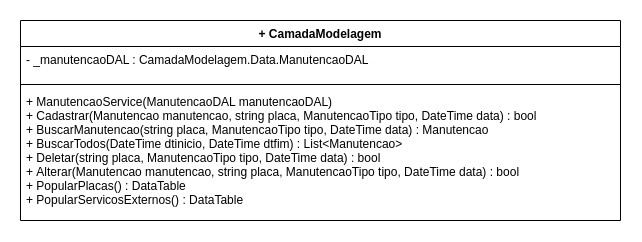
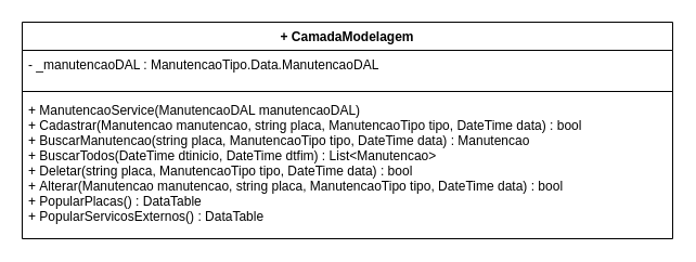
  <mxCell id="0" />
  <mxCell id="1" parent="0" />
  <mxCell id="2" value="+ CamadaModelagem" style="swimlane;fontStyle=1;align=center;verticalAlign=top;childLayout=stackLayout;horizontal=1;startSize=26;horizontalStack=0;resizeParent=1;resizeParentMax=0;resizeLast=0;collapsible=1;marginBottom=0;" parent="1" vertex="1"><mxGeometry x="20" y="20" width="600" height="200" as="geometry" /></mxCell>
- <mxCell id="3" value="- _manutencaoDAL : CamadaModelagem.Data.ManutencaoDAL" style="text;strokeColor=none;fillColor=none;align=left;verticalAlign=top;spacingLeft=4;spacingRight=4;overflow=hidden;rotatable=0;points=[[0,0.5],[1,0.5]];portConstraint=eastwest;" parent="2" vertex="1"><mxGeometry y="26" width="600" height="34" as="geometry" /></mxCell>
+ <mxCell id="3" value="- _manutencaoDAL : ManutencaoTipo.Data.ManutencaoDAL" style="text;strokeColor=none;fillColor=none;align=left;verticalAlign=top;spacingLeft=4;spacingRight=4;overflow=hidden;rotatable=0;points=[[0,0.5],[1,0.5]];portConstraint=eastwest;" parent="2" vertex="1"><mxGeometry y="26" width="600" height="34" as="geometry" /></mxCell>
  <mxCell id="4" value="" style="line;strokeWidth=1;fillColor=none;align=left;verticalAlign=middle;spacingTop=-1;spacingLeft=3;spacingRight=3;rotatable=0;labelPosition=right;points=[];portConstraint=eastwest;" parent="2" vertex="1"><mxGeometry y="60" width="600" height="8" as="geometry" /></mxCell>
  <mxCell id="5" value="+ ManutencaoService(ManutencaoDAL manutencaoDAL)&#10;+ Cadastrar(Manutencao manutencao, string placa, ManutencaoTipo tipo, DateTime data) : bool&#10;+ BuscarManutencao(string placa, ManutencaoTipo tipo, DateTime data) : Manutencao&#10;+ BuscarTodos(DateTime dtinicio, DateTime dtfim) : List&lt;Manutencao&gt;&#10;+ Deletar(string placa, ManutencaoTipo tipo, DateTime data) : bool&#10;+ Alterar(Manutencao manutencao, string placa, ManutencaoTipo tipo, DateTime data) : bool&#10;+ PopularPlacas() : DataTable&#10;+ PopularServicosExternos() : DataTable " style="text;strokeColor=none;fillColor=none;align=left;verticalAlign=top;spacingLeft=4;spacingRight=4;overflow=hidden;rotatable=0;points=[[0,0.5],[1,0.5]];portConstraint=eastwest;" parent="2" vertex="1"><mxGeometry y="68" width="600" height="132" as="geometry" /></mxCell>
